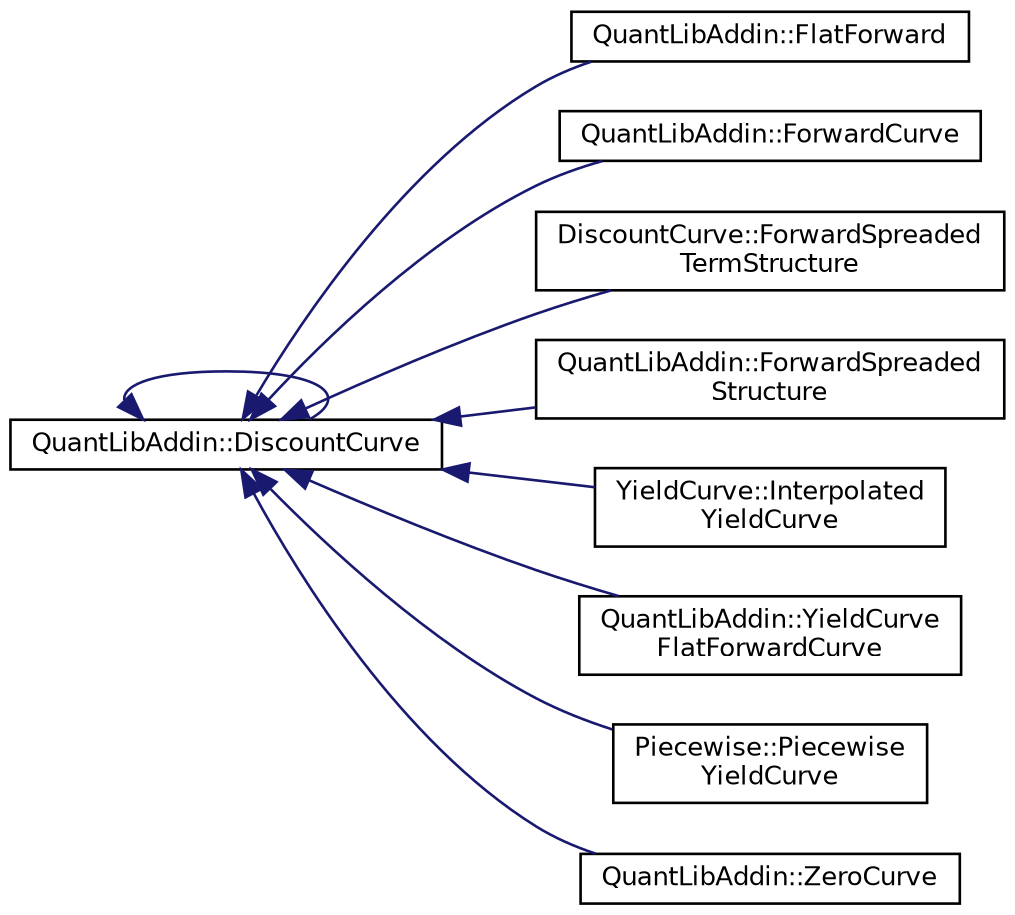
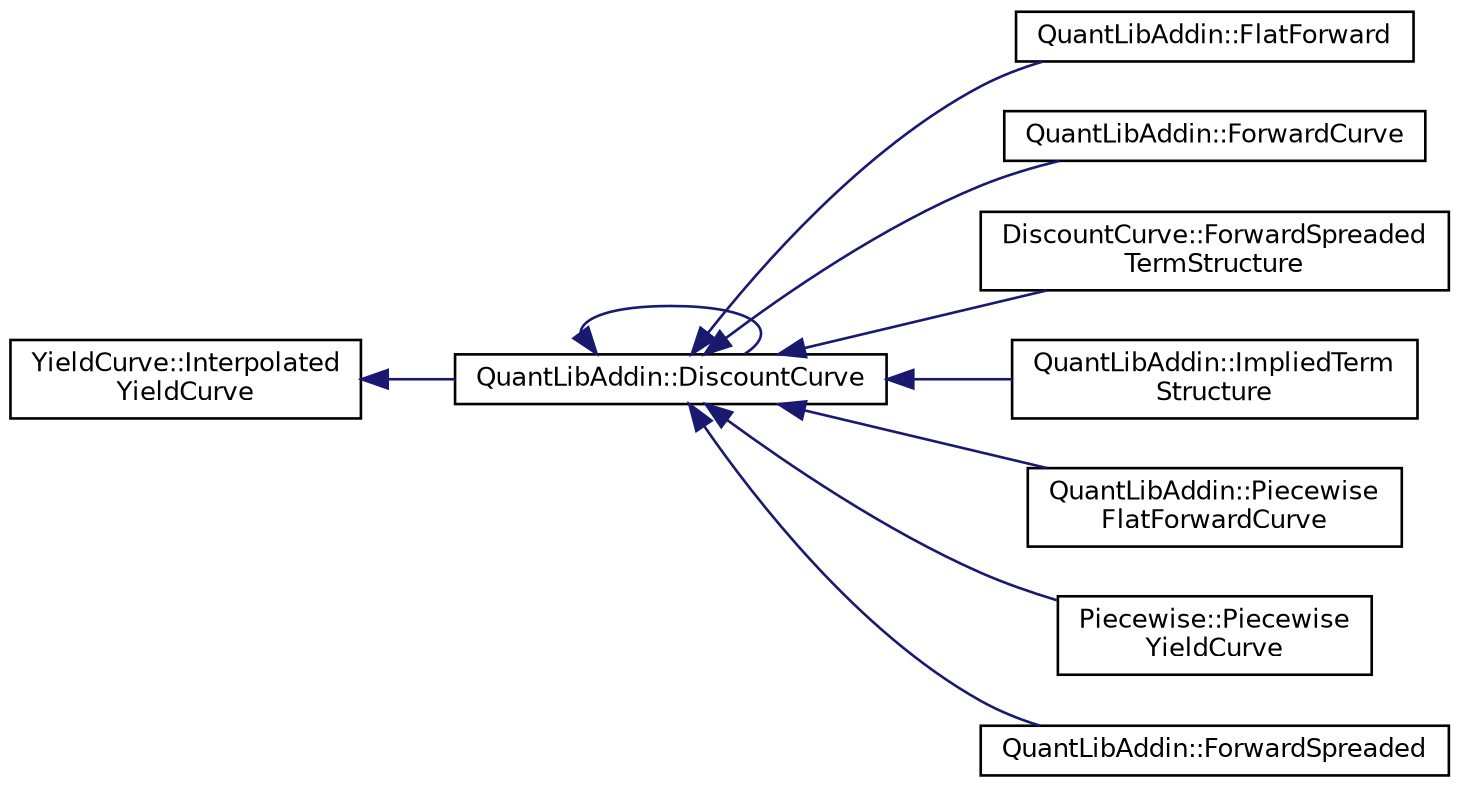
  digraph {
    rankdir=LR
    node [color=black fillcolor=white fontname=Helvetica fontsize=10 shape=record style=filled]
    edge [color=midnightblue dir=back fontname=Helvetica fontsize=10 labelfontname=Helvetica labelfontsize=10 style=solid]
    n1 [height=0.2 label="QuantLibAddin::DiscountCurve" width=0.4]
    n2 [height=0.2 label="QuantLibAddin::FlatForward" width=0.4]
    n3 [height=0.2 label="QuantLibAddin::ForwardCurve" width=0.4]
    n4 [height=0.2 label="DiscountCurve::ForwardSpreaded\lTermStructure" width=0.4]
-   n5 [height=0.2 label="QuantLibAddin::ForwardSpreaded\lStructure" width=0.4]
+   n5 [height=0.2 label="QuantLibAddin::ImpliedTerm\lStructure" width=0.4]
    n6 [height=0.2 label="YieldCurve::Interpolated\lYieldCurve" width=0.4]
-   n7 [height=0.2 label="QuantLibAddin::YieldCurve\lFlatForwardCurve" width=0.4]
+   n7 [height=0.2 label="QuantLibAddin::Piecewise\lFlatForwardCurve" width=0.4]
    n8 [height=0.2 label="Piecewise::Piecewise\lYieldCurve" width=0.4]
-   n9 [height=0.2 label="QuantLibAddin::ZeroCurve" width=0.4]
+   n9 [height=0.2 label="QuantLibAddin::ForwardSpreaded" width=0.4]
    n1 -> n1
    n1 -> n2
    n1 -> n3
    n1 -> n4
    n1 -> n5
-   n1 -> n6
+   n6 -> n1
    n1 -> n7
    n1 -> n8
    n1 -> n9
  }
